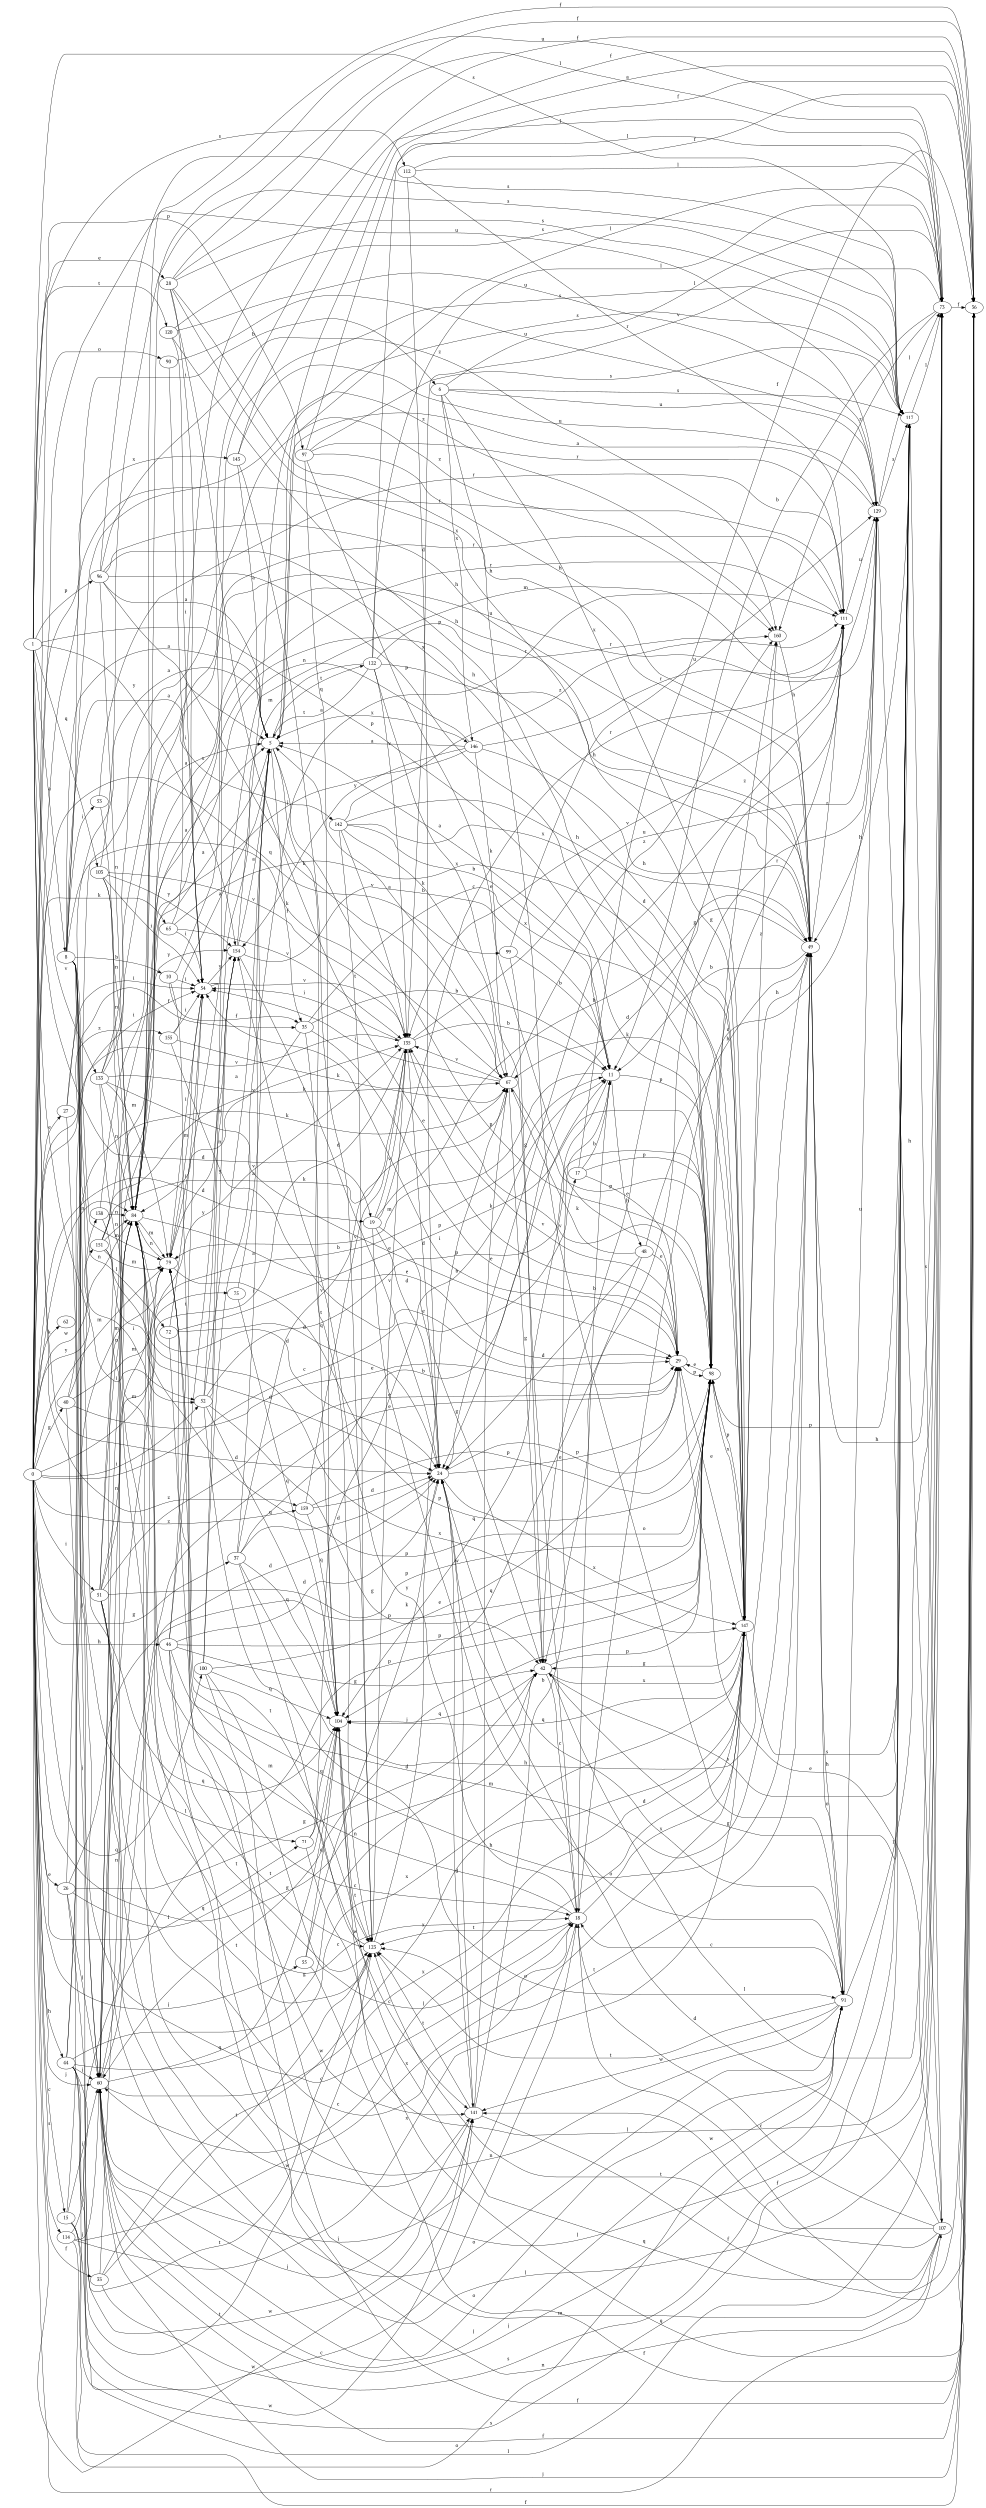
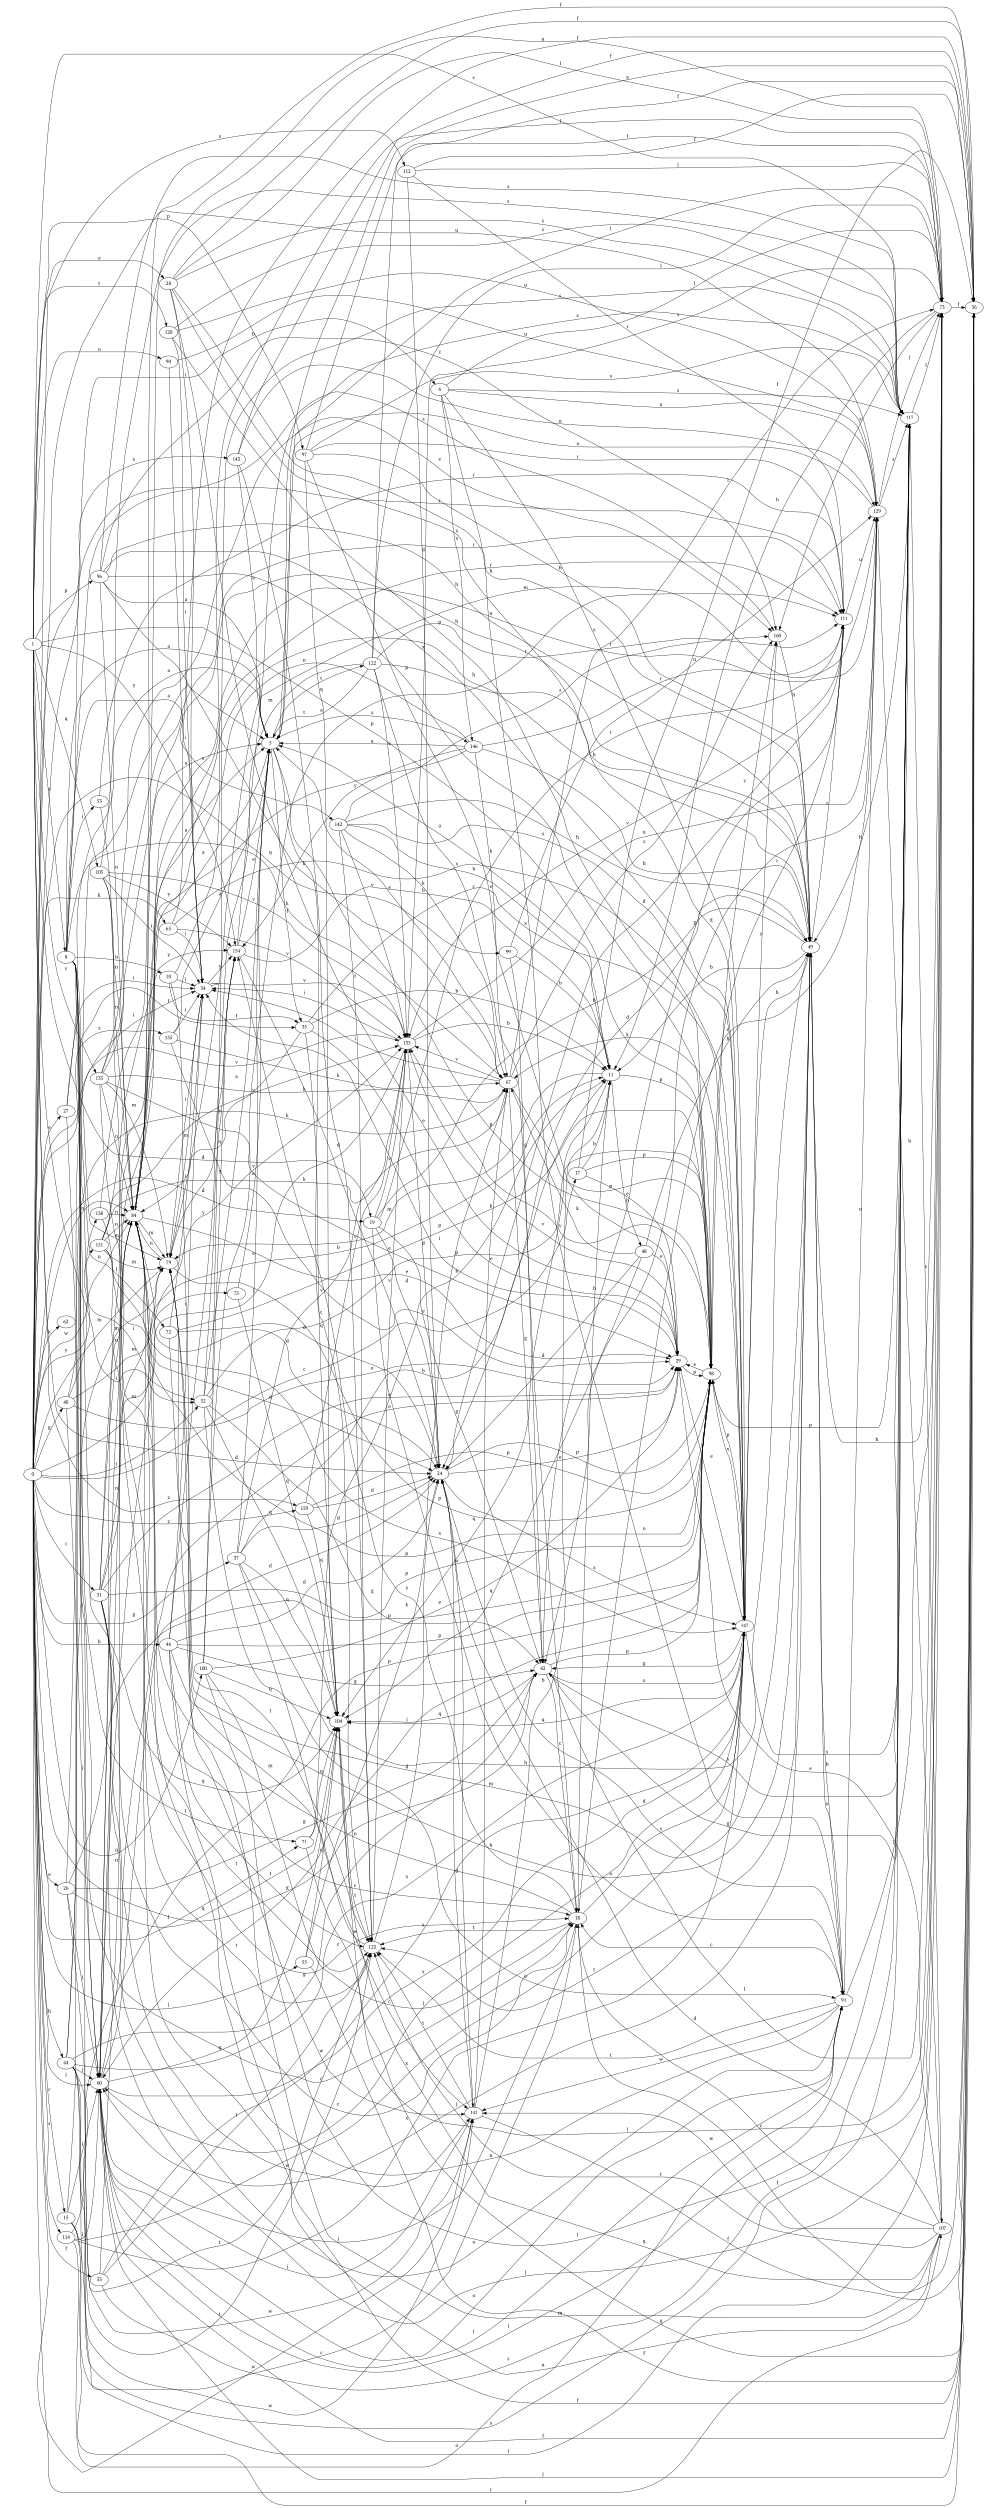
  strict digraph {
    fontname="PT Serif"
    rankdir=LR
    node [fontname="PT Serif"]
    edge [fontname="PT Serif"]
    0
    15
    17
    19
    26
    27
    33
    35
    37
    40
    42
    44
    46
    51
    52
    55
    60
    62
    65
    71
    75
    79
    84
    99
    100
    107
    111
    112
    114
    129
    138
    141
    143
    151
    155
    159
    5
    18
    147
    36
    98
    11
    29
    24
    91
    49
    135
    104
    123
    54
    117
    73
    67
    154
    1
    n56 [label=8]
    28
    90
    96
    97
    103
    120
    133
    6
    10
    53
    72
    n68 [label=142]
    160
    122
    146
    48
    0 -> 15 [label=c]
    0 -> 17 [label=c]
    0 -> 19 [label=d]
    0 -> 26 [label=e]
    0 -> 27 [label=e]
    0 -> 33 [label=f]
    0 -> 35 [label=f]
    0 -> 37 [label=g]
    0 -> 40 [label=g]
    0 -> 42 [label=g]
    0 -> 44 [label=h]
    0 -> 46 [label=h]
    0 -> 51 [label=i]
    0 -> 52 [label=i]
    0 -> 55 [label=j]
    0 -> 60 [label=j]
    0 -> 62 [label=k]
    0 -> 65 [label=k]
    0 -> 71 [label=l]
    0 -> 75 [label=m]
    0 -> 79 [label=m]
    0 -> 84 [label=n]
    0 -> 99 [label=q]
    0 -> 100 [label=q]
    0 -> 107 [label=r]
    0 -> 111 [label=r]
    0 -> 112 [label=s]
    0 -> 114 [label=s]
    0 -> 129 [label=u]
    0 -> 138 [label=w]
    0 -> 141 [label=w]
    0 -> 143 [label=x]
    0 -> 151 [label=y]
    0 -> 155 [label=z]
    0 -> 159 [label=z]
    15 -> 60 [label=j]
    15 -> 5 [label=a]
    15 -> 18 [label=c]
    15 -> 147 [label=x]
    15 -> 36 [label=f]
    17 -> 36 [label=f]
    17 -> 98 [label=p]
    17 -> 11 [label=b]
    17 -> 29 [label=e]
    19 -> 42 [label=g]
    19 -> 111 [label=r]
    19 -> 24 [label=d]
    19 -> 91 [label=o]
    19 -> 49 [label=h]
    19 -> 135 [label=v]
    26 -> 42 [label=g]
    26 -> 60 [label=j]
    26 -> 98 [label=p]
    26 -> 104 [label=q]
    26 -> 123 [label=t]
    26 -> 54 [label=i]
    27 -> 60 [label=j]
    27 -> 5 [label=a]
    27 -> 54 [label=i]
    33 -> 84 [label=n]
    33 -> 147 [label=x]
    33 -> 123 [label=t]
    33 -> 117 [label=s]
    35 -> 84 [label=n]
    35 -> 147 [label=x]
    35 -> 11 [label=b]
    35 -> 29 [label=e]
    35 -> 104 [label=q]
    37 -> 141 [label=w]
    37 -> 5 [label=a]
    37 -> 11 [label=b]
    37 -> 24 [label=d]
    37 -> 49 [label=h]
    37 -> 135 [label=v]
    37 -> 104 [label=q]
    40 -> 60 [label=j]
    40 -> 84 [label=n]
    40 -> 11 [label=b]
    40 -> 29 [label=e]
    40 -> 135 [label=v]
    42 -> 18 [label=c]
    42 -> 147 [label=x]
    42 -> 98 [label=p]
    42 -> 104 [label=q]
    42 -> 117 [label=s]
    42 -> 73 [label=l]
    44 -> 42 [label=g]
    44 -> 60 [label=j]
    44 -> 79 [label=m]
    44 -> 141 [label=w]
    44 -> 147 [label=x]
    44 -> 123 [label=t]
    44 -> 117 [label=s]
    44 -> 73 [label=l]
    44 -> 67 [label=k]
    46 -> 42 [label=g]
    46 -> 36 [label=f]
    46 -> 98 [label=p]
    46 -> 24 [label=d]
    46 -> 49 [label=h]
    46 -> 123 [label=t]
    46 -> 54 [label=i]
    46 -> 154 [label=y]
    51 -> 79 [label=m]
    51 -> 84 [label=n]
    51 -> 141 [label=w]
    51 -> 5 [label=a]
    51 -> 18 [label=c]
    51 -> 98 [label=p]
    51 -> 29 [label=e]
    51 -> 91 [label=o]
    51 -> 135 [label=v]
    51 -> 73 [label=l]
    52 -> 42 [label=g]
    52 -> 5 [label=a]
    52 -> 98 [label=p]
    52 -> 91 [label=o]
    52 -> 104 [label=q]
    52 -> 117 [label=s]
    52 -> 154 [label=y]
    55 -> 36 [label=f]
    55 -> 104 [label=q]
    55 -> 67 [label=k]
    60 -> 84 [label=n]
    60 -> 129 [label=u]
    60 -> 147 [label=x]
    60 -> 36 [label=f]
    60 -> 29 [label=e]
    60 -> 24 [label=d]
    60 -> 91 [label=o]
    60 -> 104 [label=q]
    65 -> 147 [label=x]
    65 -> 36 [label=f]
    65 -> 135 [label=v]
    65 -> 54 [label=i]
    71 -> 11 [label=b]
    71 -> 104 [label=q]
    71 -> 73 [label=l]
    75 -> 5 [label=a]
    75 -> 104 [label=q]
    79 -> 84 [label=n]
    79 -> 98 [label=p]
    79 -> 54 [label=i]
    84 -> 79 [label=m]
    84 -> 111 [label=r]
    84 -> 5 [label=a]
    84 -> 18 [label=c]
    84 -> 147 [label=x]
    84 -> 36 [label=f]
    84 -> 29 [label=e]
    84 -> 24 [label=d]
    84 -> 49 [label=h]
    84 -> 73 [label=u]
    99 -> 42 [label=g]
    99 -> 129 [label=u]
    99 -> 11 [label=b]
    100 -> 111 [label=r]
    100 -> 18 [label=c]
    100 -> 29 [label=e]
    100 -> 104 [label=q]
    100 -> 73 [label=l]
    100 -> 154 [label=y]
    107 -> 79 [label=m]
    107 -> 84 [label=n]
    107 -> 129 [label=h]
    107 -> 141 [label=w]
    107 -> 18 [label=c]
    107 -> 29 [label=e]
    107 -> 24 [label=d]
    107 -> 104 [label=q]
    107 -> 123 [label=t]
    111 -> 42 [label=g]
    111 -> 129 [label=u]
    111 -> 24 [label=d]
    111 -> 135 [label=v]
    112 -> 111 [label=r]
    112 -> 36 [label=f]
    112 -> 24 [label=d]
    112 -> 73 [label=l]
    114 -> 60 [label=j]
    114 -> 147 [label=x]
    114 -> 98 [label=p]
    114 -> 91 [label=o]
    129 -> 42 [label=g]
    129 -> 79 [label=m]
    129 -> 5 [label=a]
    129 -> 18 [label=c]
    129 -> 117 [label=s]
    129 -> 73 [label=l]
    138 -> 84 [label=n]
    138 -> 5 [label=a]
    138 -> 123 [label=t]
    141 -> 60 [label=j]
    141 -> 36 [label=f]
    141 -> 11 [label=b]
    141 -> 24 [label=d]
    141 -> 123 [label=t]
    141 -> 67 [label=k]
    143 -> 129 [label=u]
    143 -> 5 [label=a]
    143 -> 36 [label=f]
    143 -> 123 [label=t]
    151 -> 79 [label=m]
    151 -> 84 [label=n]
    151 -> 98 [label=p]
    151 -> 24 [label=d]
    151 -> 135 [label=v]
    151 -> 67 [label=k]
    151 -> 154 [label=y]
    155 -> 5 [label=a]
    155 -> 29 [label=e]
    155 -> 54 [label=i]
    155 -> 67 [label=k]
    159 -> 98 [label=p]
    159 -> 24 [label=d]
    159 -> 135 [label=v]
    159 -> 104 [label=q]
    5 -> 35 [label=f]
    5 -> 98 [label=p]
    5 -> 123 [label=t]
    5 -> 73 [label=l]
    5 -> 122 [label=t]
    5 -> 146 [label=x]
    18 -> 60 [label=j]
    18 -> 84 [label=n]
    18 -> 147 [label=x]
    18 -> 36 [label=f]
    18 -> 11 [label=b]
    18 -> 123 [label=t]
    18 -> 154 [label=y]
    147 -> 42 [label=g]
    147 -> 60 [label=j]
    147 -> 98 [label=p]
    147 -> 29 [label=e]
    147 -> 49 [label=h]
    147 -> 104 [label=q]
    147 -> 117 [label=s]
    147 -> 67 [label=k]
    147 -> 160 [label=z]
    36 -> 60 [label=j]
    36 -> 5 [label=a]
    36 -> 104 [label=q]
    98 -> 60 [label=j]
    98 -> 111 [label=r]
    98 -> 147 [label=x]
    98 -> 29 [label=e]
    98 -> 135 [label=v]
    98 -> 160 [label=z]
    11 -> 79 [label=m]
    11 -> 5 [label=a]
    11 -> 98 [label=p]
    11 -> 104 [label=q]
    11 -> 48 [label=h]
    29 -> 98 [label=p]
    29 -> 135 [label=v]
    29 -> 54 [label=i]
    24 -> 141 [label=w]
    24 -> 147 [label=x]
    24 -> 98 [label=p]
    24 -> 29 [label=e]
    91 -> 60 [label=j]
    91 -> 84 [label=n]
    91 -> 129 [label=u]
    91 -> 141 [label=w]
    91 -> 18 [label=c]
    91 -> 24 [label=d]
    91 -> 49 [label=h]
    91 -> 123 [label=t]
    91 -> 73 [label=l]
+   49 -> 60 [label=j]
    49 -> 79 [label=m]
    49 -> 111 [label=r]
    49 -> 11 [label=b]
    49 -> 24 [label=d]
    49 -> 91 [label=o]
    49 -> 123 [label=t]
    135 -> 60 [label=j]
    135 -> 129 [label=u]
    135 -> 11 [label=b]
    135 -> 24 [label=d]
    135 -> 54 [label=i]
    104 -> 123 [label=t]
    123 -> 79 [label=m]
    123 -> 24 [label=d]
    123 -> 135 [label=v]
    54 -> 79 [label=m]
    54 -> 135 [label=v]
    54 -> 154 [label=y]
    117 -> 42 [label=g]
    117 -> 60 [label=j]
    117 -> 107 [label=s]
    117 -> 98 [label=p]
    117 -> 49 [label=h]
    117 -> 73 [label=l]
    73 -> 36 [label=f]
    73 -> 11 [label=b]
    73 -> 49 [label=h]
    73 -> 135 [label=v]
    73 -> 160 [label=z]
    67 -> 42 [label=g]
    67 -> 5 [label=a]
    67 -> 98 [label=p]
    67 -> 135 [label=v]
    67 -> 54 [label=i]
+   67 -> 73 [label=l]
    67 -> 160 [label=z]
    154 -> 5 [label=a]
    154 -> 11 [label=b]
    154 -> 24 [label=d]
    154 -> 117 [label=s]
    1 -> 19 [label=d]
    1 -> 52 [label=i]
    1 -> 159 [label=z]
    1 -> 98 [label=p]
    1 -> 24 [label=d]
    1 -> 117 [label=s]
    1 -> 154 [label=y]
    1 -> n56 [label=a]
    1 -> 28 [label=e]
    1 -> 90 [label=o]
    1 -> 96 [label=p]
    1 -> 97 [label=p]
    1 -> 103 [label=q]
    1 -> 120 [label=t]
    1 -> 133 [label=v]
    n56 -> 52 [label=i]
    n56 -> 71 [label=l]
    n56 -> 79 [label=m]
    n56 -> 141 [label=w]
    n56 -> 5 [label=a]
    n56 -> 18 [label=c]
    n56 -> 104 [label=q]
    n56 -> 67 [label=k]
    n56 -> 6 [label=b]
    n56 -> 10 [label=b]
    n56 -> 53 [label=i]
    n56 -> 72 [label=l]
    n56 -> n68 [label=x]
    n56 -> 160 [label=z]
    28 -> 147 [label=x]
    28 -> 36 [label=f]
    28 -> 29 [label=e]
    28 -> 49 [label=h]
    28 -> 54 [label=i]
    28 -> 117 [label=s]
    28 -> 73 [label=l]
    90 -> 129 [label=u]
    90 -> 54 [label=i]
    96 -> 84 [label=n]
    96 -> 5 [label=a]
    96 -> 147 [label=x]
    96 -> 98 [label=p]
    96 -> 49 [label=h]
    96 -> 117 [label=s]
    96 -> 67 [label=k]
    96 -> 160 [label=z]
    97 -> 111 [label=r]
    97 -> 29 [label=e]
    97 -> 49 [label=h]
    97 -> 104 [label=q]
    97 -> 117 [label=s]
    97 -> 73 [label=l]
    103 -> 84 [label=n]
    103 -> 135 [label=v]
    103 -> 123 [label=t]
    103 -> 54 [label=i]
    103 -> 117 [label=s]
    103 -> 154 [label=y]
    120 -> 129 [label=u]
    120 -> 98 [label=p]
    120 -> 54 [label=i]
    120 -> 117 [label=s]
    133 -> 79 [label=m]
    133 -> 84 [label=n]
    133 -> 111 [label=r]
    133 -> 18 [label=c]
    133 -> 29 [label=e]
    133 -> 49 [label=h]
    133 -> 67 [label=k]
    133 -> 160 [label=z]
    6 -> 129 [label=u]
    6 -> 147 [label=x]
    6 -> 91 [label=o]
    6 -> 117 [label=s]
    6 -> 73 [label=l]
    6 -> 146 [label=x]
    10 -> 35 [label=f]
    10 -> 123 [label=t]
    10 -> 54 [label=i]
    10 -> 73 [label=l]
    53 -> 84 [label=n]
    53 -> 111 [label=r]
    72 -> 141 [label=w]
    72 -> 98 [label=p]
    72 -> 24 [label=d]
    72 -> 54 [label=i]
    n68 -> 147 [label=x]
    n68 -> 11 [label=b]
    n68 -> 49 [label=h]
    n68 -> 135 [label=v]
    n68 -> 123 [label=t]
    n68 -> 67 [label=k]
    n68 -> 160 [label=z]
    160 -> 49 [label=h]
    122 -> 79 [label=m]
    122 -> 111 [label=r]
    122 -> 5 [label=a]
    122 -> 18 [label=c]
    122 -> 36 [label=f]
    122 -> 49 [label=h]
    122 -> 135 [label=v]
    122 -> 73 [label=l]
    146 -> 60 [label=j]
    146 -> 84 [label=n]
    146 -> 111 [label=r]
    146 -> 5 [label=a]
    146 -> 49 [label=h]
    146 -> 67 [label=k]
    146 -> 154 [label=y]
    48 -> 29 [label=e]
    48 -> 24 [label=d]
    48 -> 49 [label=h]
    48 -> 104 [label=q]
    48 -> 67 [label=k]
  }
